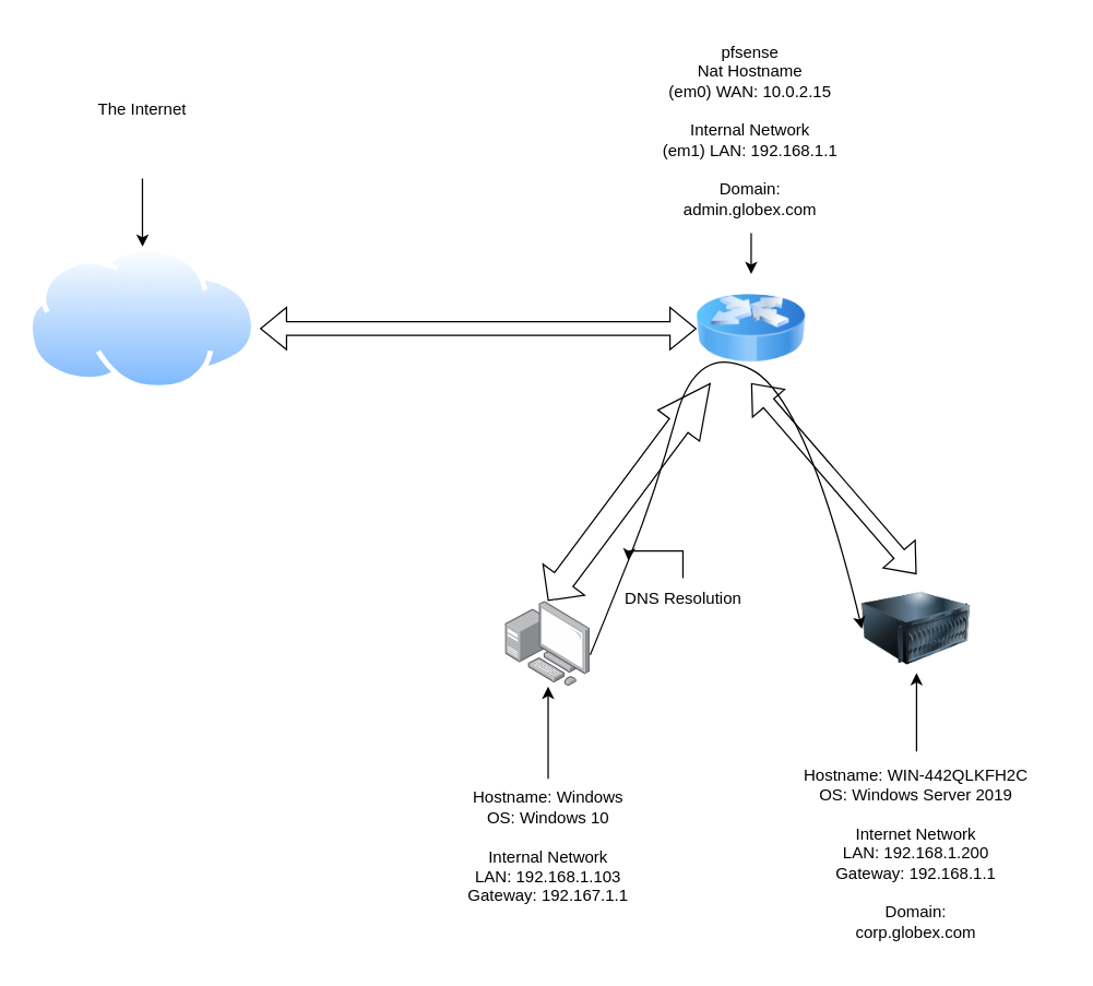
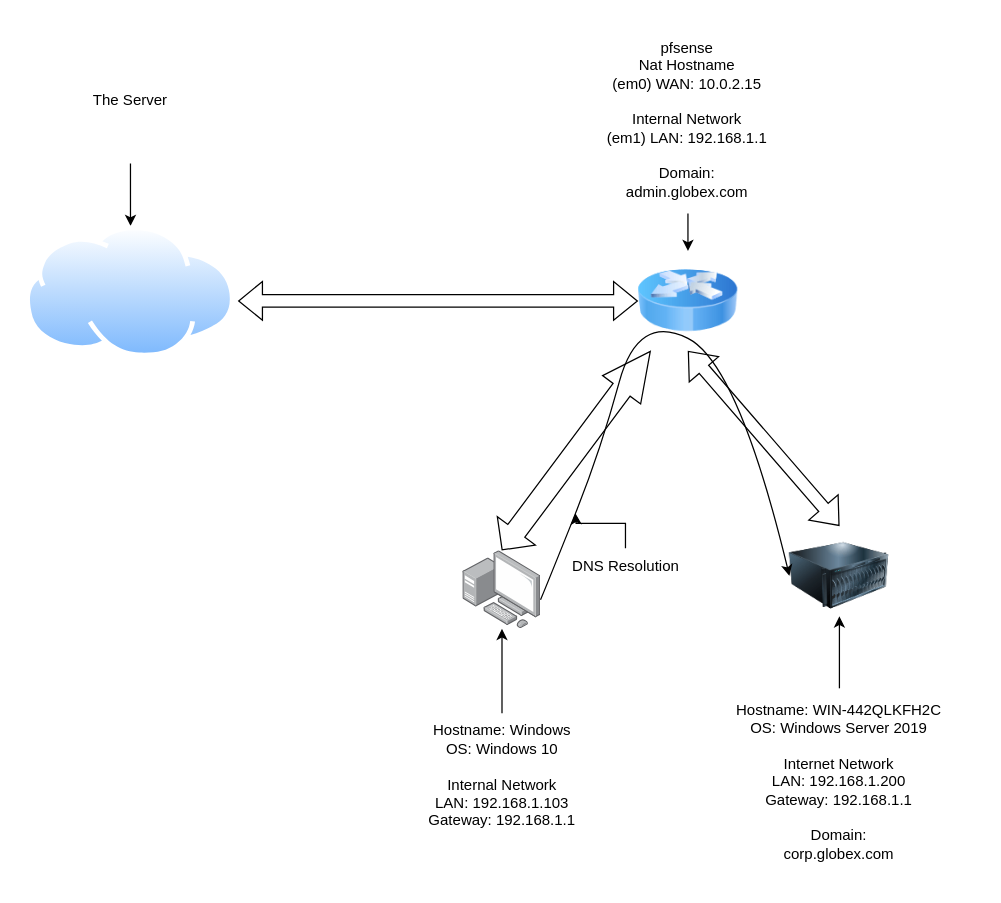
  <mxCell id="0" />
  <mxCell id="1" parent="0" />
  <mxCell id="2" value="" style="image;html=1;image=img/lib/clip_art/networking/Router_Icon_128x128.png" parent="1" vertex="1"><mxGeometry x="510" y="200" width="80" height="80" as="geometry" /></mxCell>
  <mxCell id="3" value="" style="image;points=[];aspect=fixed;html=1;align=center;shadow=0;dashed=0;image=img/lib/allied_telesis/computer_and_terminals/Personal_Computer_with_Server.svg;" parent="1" vertex="1"><mxGeometry x="370" y="440" width="62.4" height="62.4" as="geometry" /></mxCell>
  <mxCell id="4" value="" style="shape=flexArrow;endArrow=classic;startArrow=classic;html=1;rounded=0;entryX=0;entryY=0.5;entryDx=0;entryDy=0;exitX=1;exitY=0.5;exitDx=0;exitDy=0;" parent="1" target="2" edge="1"><mxGeometry width="100" height="100" relative="1" as="geometry"><mxPoint x="190" y="240" as="sourcePoint" /><mxPoint x="300" y="380" as="targetPoint" /></mxGeometry></mxCell>
  <mxCell id="5" value="" style="shape=flexArrow;endArrow=classic;startArrow=classic;html=1;rounded=0;entryX=0.5;entryY=1;entryDx=0;entryDy=0;exitX=0.5;exitY=0;exitDx=0;exitDy=0;" parent="1" source="16" target="2" edge="1"><mxGeometry width="100" height="100" relative="1" as="geometry"><mxPoint x="650.331" y="430" as="sourcePoint" /><mxPoint x="300" y="380" as="targetPoint" /></mxGeometry></mxCell>
  <mxCell id="6" value="" style="shape=flexArrow;endArrow=classic;startArrow=classic;html=1;rounded=0;exitX=0.497;exitY=-0.006;exitDx=0;exitDy=0;exitPerimeter=0;width=17;endSize=12.45;" parent="1" source="3" target="2" edge="1"><mxGeometry width="100" height="100" relative="1" as="geometry"><mxPoint x="200" y="480" as="sourcePoint" /><mxPoint x="300" y="380" as="targetPoint" /></mxGeometry></mxCell>
  <mxCell id="7" style="edgeStyle=orthogonalEdgeStyle;rounded=0;orthogonalLoop=1;jettySize=auto;html=1;" parent="1" source="8" target="15" edge="1"><mxGeometry relative="1" as="geometry" /></mxCell>
- <mxCell id="8" value="The Internet" style="text;html=1;strokeColor=none;fillColor=none;align=center;verticalAlign=middle;whiteSpace=wrap;rounded=0;" parent="1" vertex="1"><mxGeometry x="23.93" y="30" width="160" height="100" as="geometry" /></mxCell>
+ <mxCell id="8" value="The Server" style="text;html=1;strokeColor=none;fillColor=none;align=center;verticalAlign=middle;whiteSpace=wrap;rounded=0;" parent="1" vertex="1"><mxGeometry x="23.93" y="30" width="160" height="100" as="geometry" /></mxCell>
  <mxCell id="9" style="edgeStyle=orthogonalEdgeStyle;rounded=0;orthogonalLoop=1;jettySize=auto;html=1;" parent="1" source="10" target="2" edge="1"><mxGeometry relative="1" as="geometry" /></mxCell>
  <mxCell id="10" value="pfsense&lt;br&gt;Nat Hostname&lt;br&gt;(em0) WAN: 10.0.2.15&lt;br&gt;&lt;br&gt;Internal Network&lt;br&gt;(em1) LAN: 192.168.1.1&lt;br&gt;&lt;br&gt;Domain:&lt;br&gt;admin.globex.com" style="text;html=1;strokeColor=none;fillColor=none;align=center;verticalAlign=middle;whiteSpace=wrap;rounded=0;" parent="1" vertex="1"><mxGeometry x="474.4" y="20" width="151.2" height="150" as="geometry" /></mxCell>
  <mxCell id="11" style="edgeStyle=orthogonalEdgeStyle;rounded=0;orthogonalLoop=1;jettySize=auto;html=1;" parent="1" source="12" target="3" edge="1"><mxGeometry relative="1" as="geometry" /></mxCell>
- <mxCell id="12" value="Hostname: Windows&lt;br&gt;OS: Windows 10&lt;br&gt;&lt;br&gt;Internal Network&lt;br&gt;LAN: 192.168.1.103&lt;br&gt;Gateway: 192.167.1.1" style="text;html=1;strokeColor=none;fillColor=none;align=center;verticalAlign=middle;whiteSpace=wrap;rounded=0;" parent="1" vertex="1"><mxGeometry x="308.7" y="570" width="185" height="100" as="geometry" /></mxCell>
+ <mxCell id="12" value="Hostname: Windows&lt;br&gt;OS: Windows 10&lt;br&gt;&lt;br&gt;Internal Network&lt;br&gt;LAN: 192.168.1.103&lt;br&gt;Gateway: 192.168.1.1" style="text;html=1;strokeColor=none;fillColor=none;align=center;verticalAlign=middle;whiteSpace=wrap;rounded=0;" parent="1" vertex="1"><mxGeometry x="308.7" y="570" width="185" height="100" as="geometry" /></mxCell>
  <mxCell id="13" style="edgeStyle=orthogonalEdgeStyle;rounded=0;orthogonalLoop=1;jettySize=auto;html=1;" parent="1" source="14" edge="1"><mxGeometry relative="1" as="geometry"><mxPoint x="671.2" y="492.4" as="targetPoint" /></mxGeometry></mxCell>
  <mxCell id="14" value="Hostname: WIN-442QLKFH2C&lt;br&gt;OS: Windows Server 2019&lt;br&gt;&lt;br&gt;Internet Network&lt;br&gt;LAN: 192.168.1.200&lt;br&gt;Gateway: 192.168.1.1&lt;br&gt;&lt;br&gt;Domain:&lt;br&gt;corp.globex.com" style="text;html=1;strokeColor=none;fillColor=none;align=center;verticalAlign=middle;whiteSpace=wrap;rounded=0;" parent="1" vertex="1"><mxGeometry x="564.3" y="550" width="213.8" height="150" as="geometry" /></mxCell>
  <mxCell id="15" value="" style="image;aspect=fixed;perimeter=ellipsePerimeter;html=1;align=center;shadow=0;dashed=0;spacingTop=3;image=img/lib/active_directory/internet_cloud.svg;" parent="1" vertex="1"><mxGeometry x="20" y="180" width="167.86" height="105.75" as="geometry" /></mxCell>
  <mxCell id="16" value="" style="image;html=1;image=img/lib/clip_art/computers/Server_128x128.png" parent="1" vertex="1"><mxGeometry x="631.2" y="420" width="80" height="80" as="geometry" /></mxCell>
  <mxCell id="17" value="" style="curved=1;endArrow=classic;html=1;rounded=0;exitX=0.994;exitY=0.628;exitDx=0;exitDy=0;exitPerimeter=0;entryX=0;entryY=0.5;entryDx=0;entryDy=0;" edge="1" parent="1" source="3" target="16"><mxGeometry width="50" height="50" relative="1" as="geometry"><mxPoint x="390" y="460" as="sourcePoint" /><mxPoint x="440" y="410" as="targetPoint" /><Array as="points"><mxPoint x="440" y="460" /><mxPoint x="480" y="360" /><mxPoint x="510" y="250" /><mxPoint x="590" y="290" /></Array></mxGeometry></mxCell>
  <mxCell id="18" style="edgeStyle=orthogonalEdgeStyle;rounded=0;orthogonalLoop=1;jettySize=auto;html=1;" edge="1" parent="1" source="19"><mxGeometry relative="1" as="geometry"><mxPoint x="460" y="410" as="targetPoint" /></mxGeometry></mxCell>
- <mxCell id="19" value="DNS Resolution" style="text;html=1;align=center;verticalAlign=middle;resizable=0;points=[];autosize=1;strokeColor=none;fillColor=none;" vertex="1" parent="1"><mxGeometry x="445" y="423" width="110" height="30" as="geometry" /></mxCell>
+ <mxCell id="19" value="DNS Resolution" style="text;html=1;align=center;verticalAlign=middle;resizable=0;points=[];autosize=1;strokeColor=none;fillColor=none;" vertex="1" parent="1"><mxGeometry x="445" y="438" width="110" height="30" as="geometry" /></mxCell>
